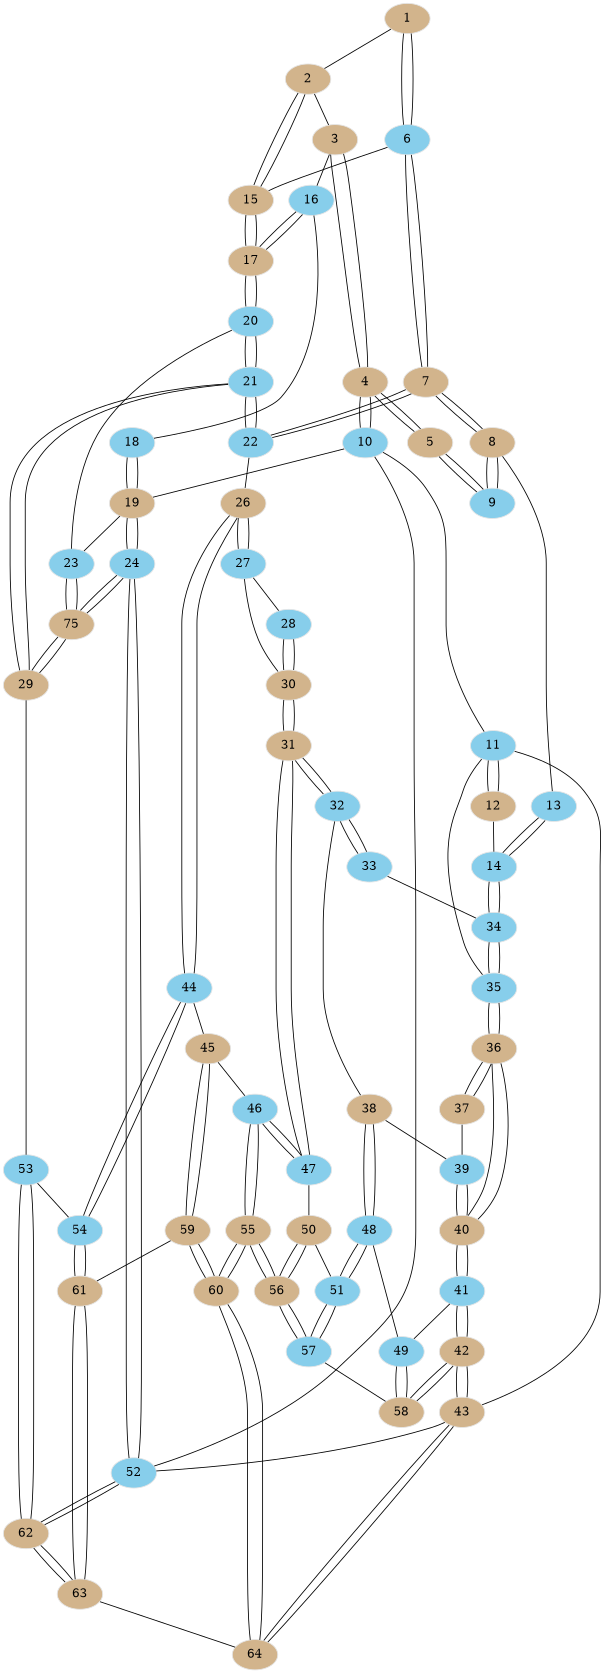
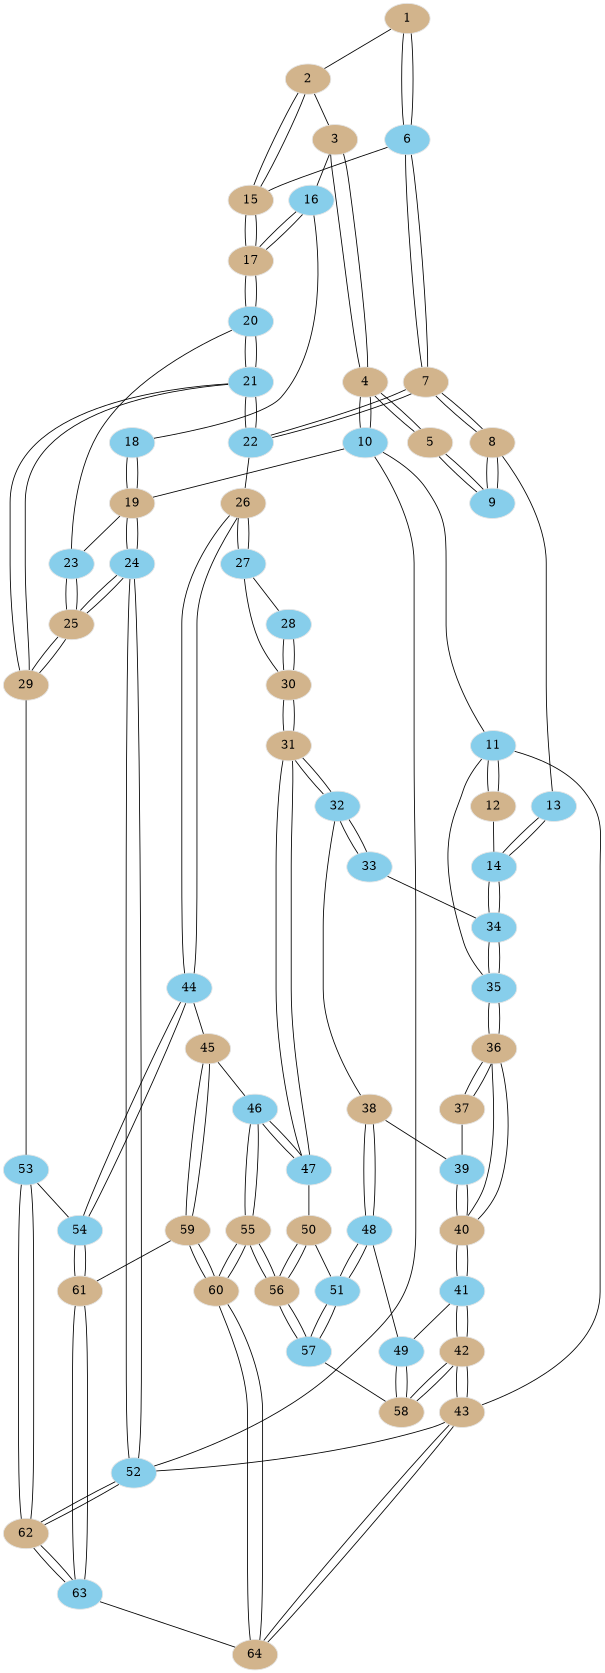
  graph {
    node [color=gray90 fillcolor=tan style=filled]
    1
    2
    6 [fillcolor=skyblue]
    3
    15
    7
    4
    16 [fillcolor=skyblue]
    17
    5
    10 [fillcolor=skyblue]
    18 [fillcolor=skyblue]
    9 [fillcolor=skyblue]
    11 [fillcolor=skyblue]
    19
    52 [fillcolor=skyblue]
    8
    22 [fillcolor=skyblue]
    13 [fillcolor=skyblue]
    26
    14 [fillcolor=skyblue]
    12
    35 [fillcolor=skyblue]
    43
    23 [fillcolor=skyblue]
    24 [fillcolor=skyblue]
    62
    36
    64
    34 [fillcolor=skyblue]
    28 [fillcolor=skyblue]
    30
    20 [fillcolor=skyblue]
    21 [fillcolor=skyblue]
-   25 [label=75]
+   25
    29
    53 [fillcolor=skyblue]
    27 [fillcolor=skyblue]
    44 [fillcolor=skyblue]
    45
    54 [fillcolor=skyblue]
    31
    32 [fillcolor=skyblue]
    47 [fillcolor=skyblue]
    33 [fillcolor=skyblue]
    38
    50
    39 [fillcolor=skyblue]
    48 [fillcolor=skyblue]
    37
    40
    41 [fillcolor=skyblue]
    49 [fillcolor=skyblue]
    51 [fillcolor=skyblue]
    42
    58
    46 [fillcolor=skyblue]
    59
    61
    55
    60
    56
    57 [fillcolor=skyblue]
-   63
+   63 [fillcolor=skyblue]
    1 -- 2
    1 -- 6
    1 -- 6
    2 -- 3
    2 -- 15
    2 -- 15
    6 -- 15
    6 -- 7
    6 -- 7
    3 -- 4
    3 -- 4
    3 -- 16
    15 -- 17
    15 -- 17
    7 -- 8
    7 -- 8
    7 -- 22
    7 -- 22
    4 -- 5
    4 -- 5
    4 -- 10
    4 -- 10
    16 -- 17
    16 -- 17
    16 -- 18
    17 -- 20
    17 -- 20
    5 -- 9
    5 -- 9
    10 -- 11
    10 -- 19
    10 -- 52
    18 -- 19
    18 -- 19
    11 -- 12
    11 -- 12
    11 -- 35
    11 -- 43
    19 -- 23
    19 -- 24
    19 -- 24
    52 -- 62
    52 -- 62
    8 -- 9
    8 -- 9
    8 -- 13
    22 -- 26
    13 -- 14
    13 -- 14
    26 -- 27
    26 -- 27
    26 -- 44
    26 -- 44
    14 -- 34
    14 -- 34
    12 -- 14
    35 -- 36
    35 -- 36
    43 -- 52
    43 -- 64
    43 -- 64
    23 -- 25
    23 -- 25
    24 -- 52
    24 -- 52
    24 -- 25
    24 -- 25
    62 -- 63
    62 -- 63
    36 -- 37
    36 -- 37
    36 -- 40
    36 -- 40
    34 -- 35
    34 -- 35
    28 -- 30
    28 -- 30
    30 -- 31
    30 -- 31
    20 -- 23
    20 -- 21
    20 -- 21
    21 -- 22
    21 -- 22
    21 -- 29
    21 -- 29
    25 -- 29
    25 -- 29
    29 -- 53
    53 -- 62
    53 -- 62
    53 -- 54
    27 -- 28
    27 -- 30
    44 -- 45
    44 -- 54
    44 -- 54
    45 -- 46
    45 -- 59
    45 -- 59
    54 -- 61
    54 -- 61
    31 -- 32
    31 -- 32
    31 -- 47
    31 -- 47
    32 -- 33
    32 -- 33
    32 -- 38
    47 -- 50
    33 -- 34
    38 -- 39
    38 -- 48
    38 -- 48
    50 -- 51
    50 -- 56
    50 -- 56
    39 -- 40
    39 -- 40
    48 -- 49
    48 -- 51
    48 -- 51
    37 -- 39
    40 -- 41
    40 -- 41
    41 -- 49
    41 -- 42
    41 -- 42
    49 -- 58
    49 -- 58
    51 -- 57
    51 -- 57
    42 -- 43
    42 -- 43
    42 -- 58
    42 -- 58
    46 -- 47
    46 -- 47
    46 -- 55
    46 -- 55
    59 -- 61
    59 -- 60
    59 -- 60
    61 -- 63
    61 -- 63
    55 -- 60
    55 -- 60
    55 -- 56
    55 -- 56
    60 -- 64
    60 -- 64
    56 -- 57
    56 -- 57
    57 -- 58
    63 -- 64
  }
